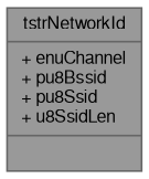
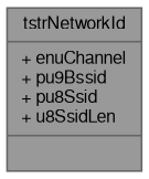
  digraph {
-   n1 [color=gray40 fillcolor=grey60 fontcolor=black fontname=FreeSans fontsize=10 height=0.2 label="{tstrNetworkId\n|+ enuChannel\l+ pu8Bssid\l+ pu8Ssid\l+ u8SsidLen\l|}" shape=record style=filled width=0.4]
+   n1 [color=gray40 fillcolor=grey60 fontcolor=black fontname=FreeSans fontsize=10 height=0.2 label="{tstrNetworkId\n|+ enuChannel\l+ pu9Bssid\l+ pu8Ssid\l+ u8SsidLen\l|}" shape=record style=filled width=0.4]
  }
